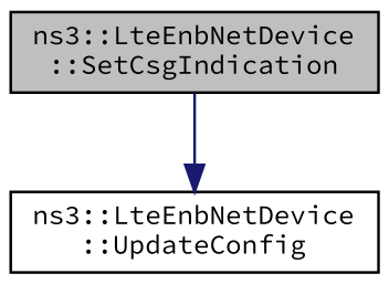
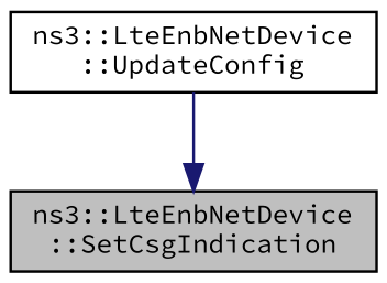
  digraph {
    rankdir=TB
    fontname="Source Code Pro"
    node [color=black fontname="Source Code Pro" fontsize=10 shape=record style=filled]
    n1 [fillcolor=grey75 fontcolor=black height=0.2 label="ns3::LteEnbNetDevice\l::SetCsgIndication" width=0.4]
    n2 [fillcolor=white height=0.2 label="ns3::LteEnbNetDevice\l::UpdateConfig" width=0.4]
-   n1 -> n2 [color=midnightblue fontname="Source Code Pro" fontsize=10 labelfontname=Helvetica labelfontsize=10 style=solid]
+   n2 -> n1 [color=midnightblue fontname="Source Code Pro" fontsize=10 labelfontname=Helvetica labelfontsize=10 style=solid]
  }
